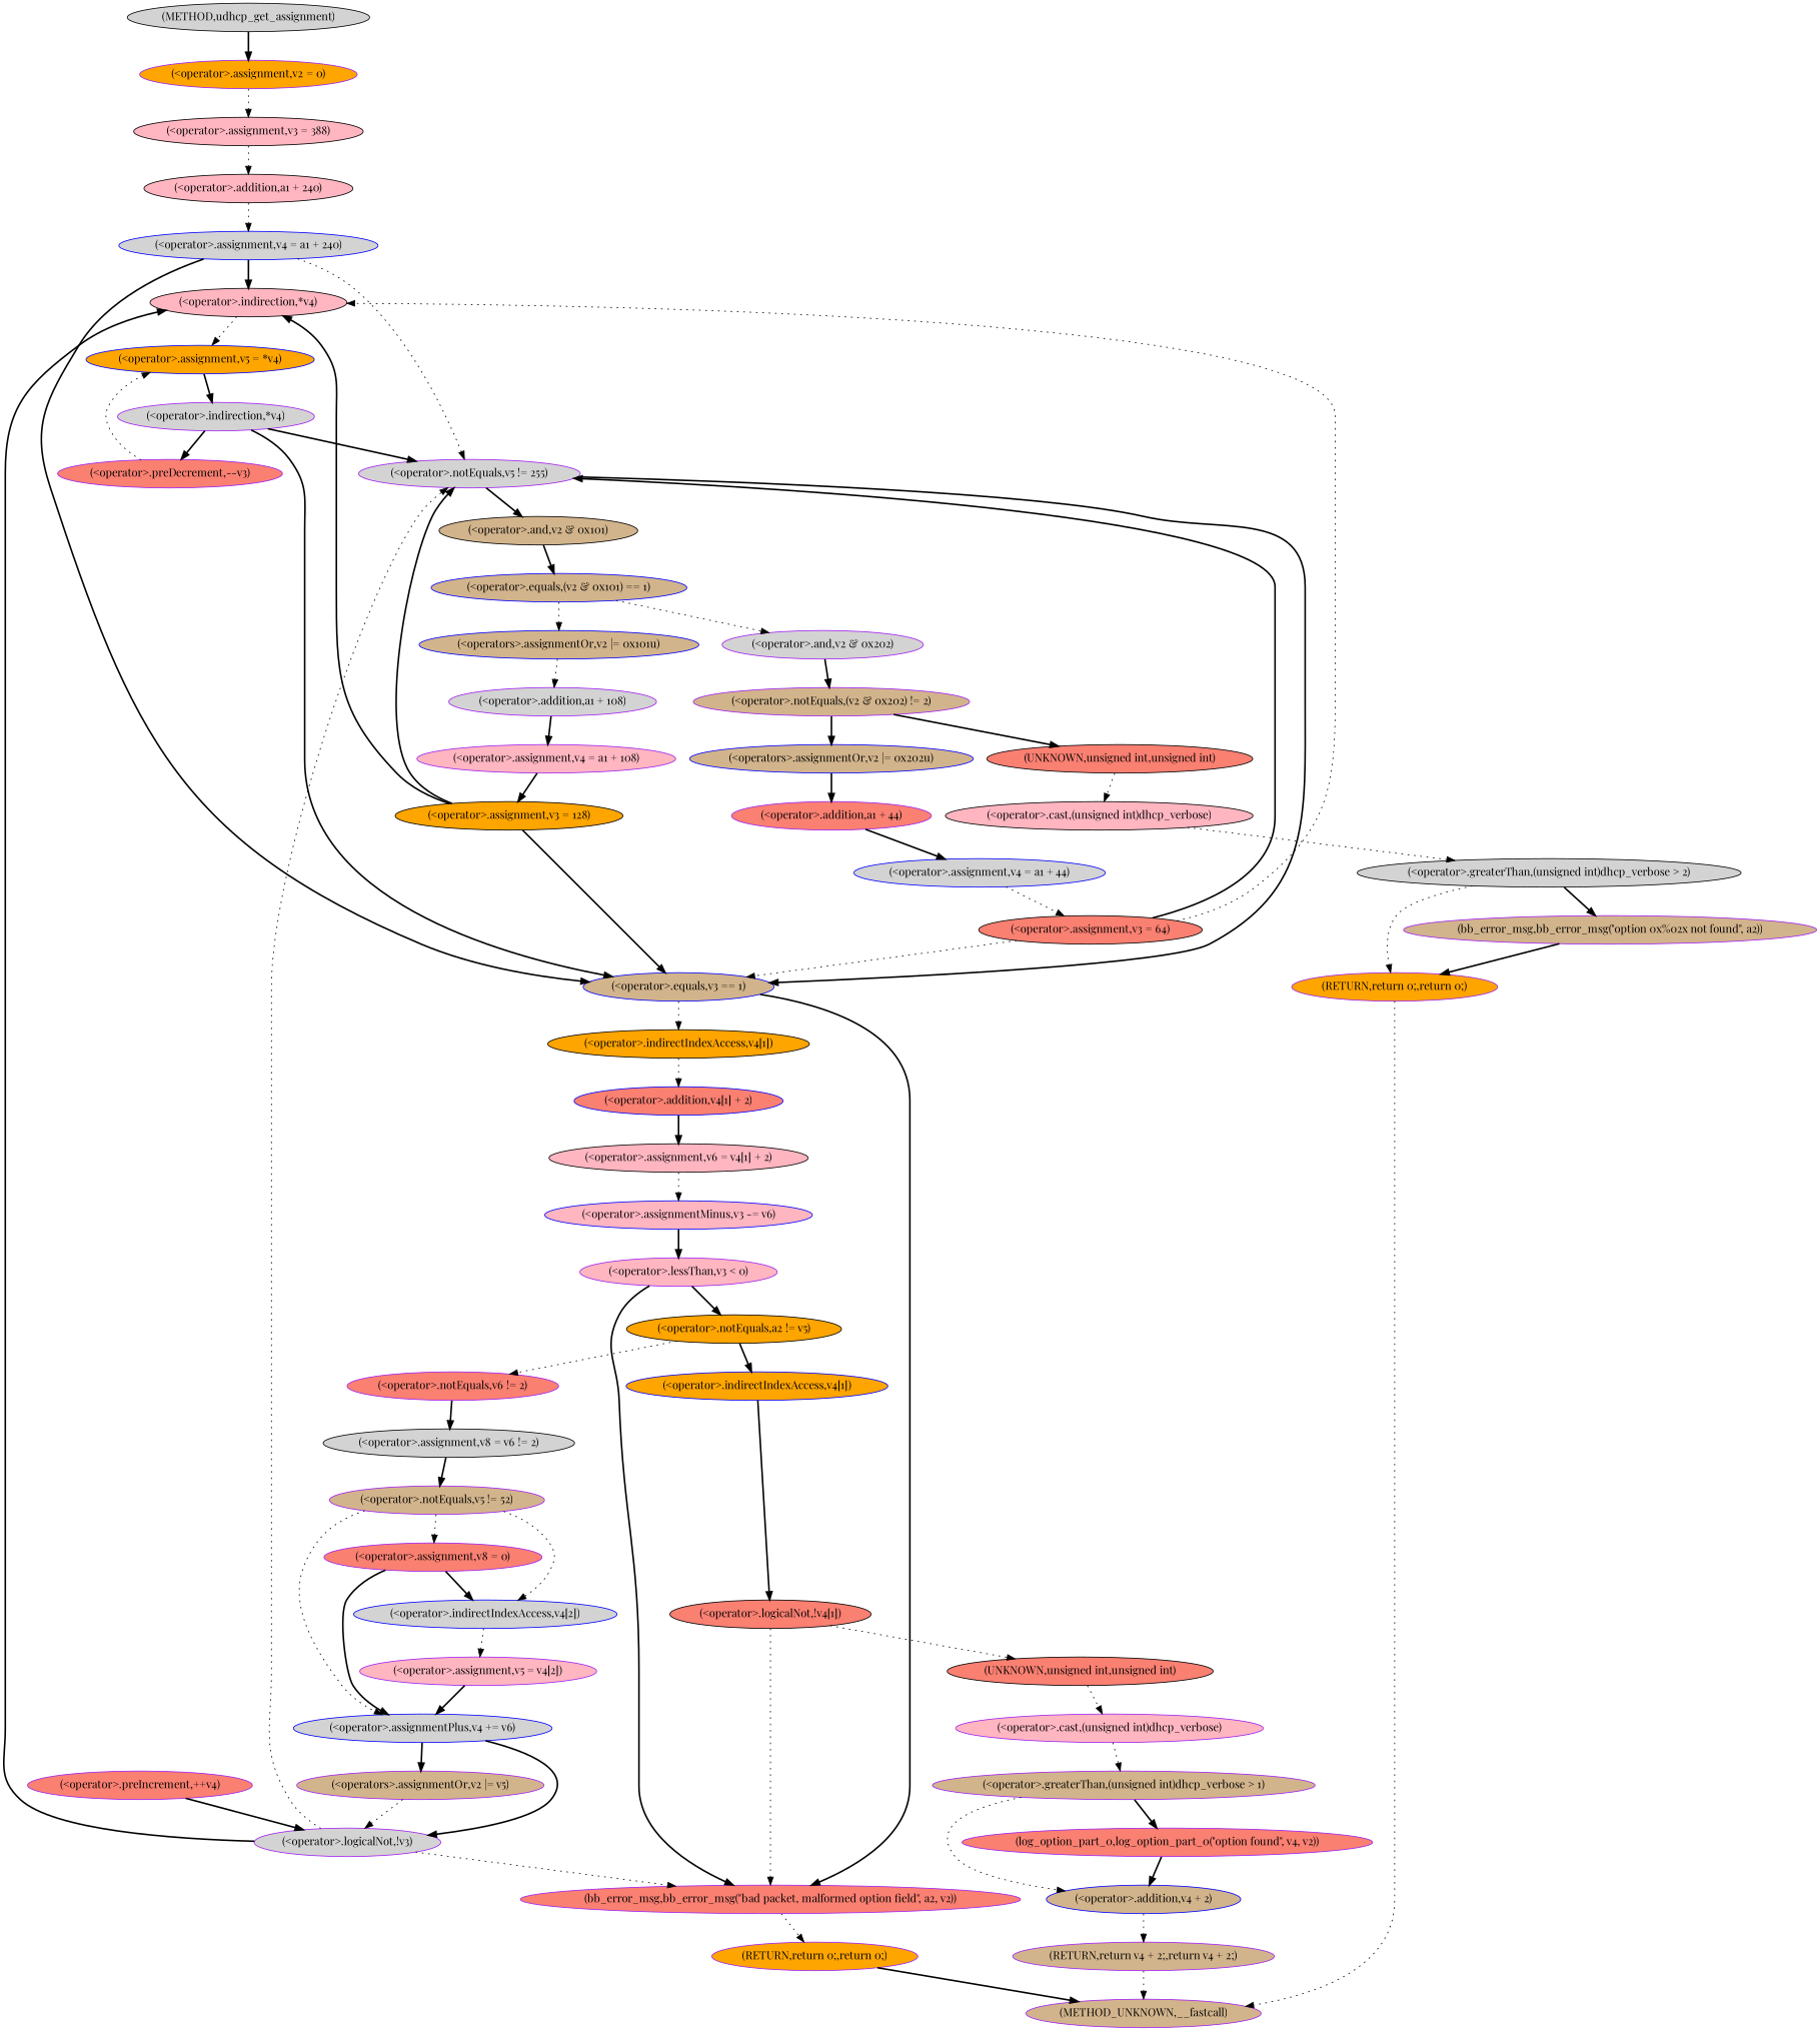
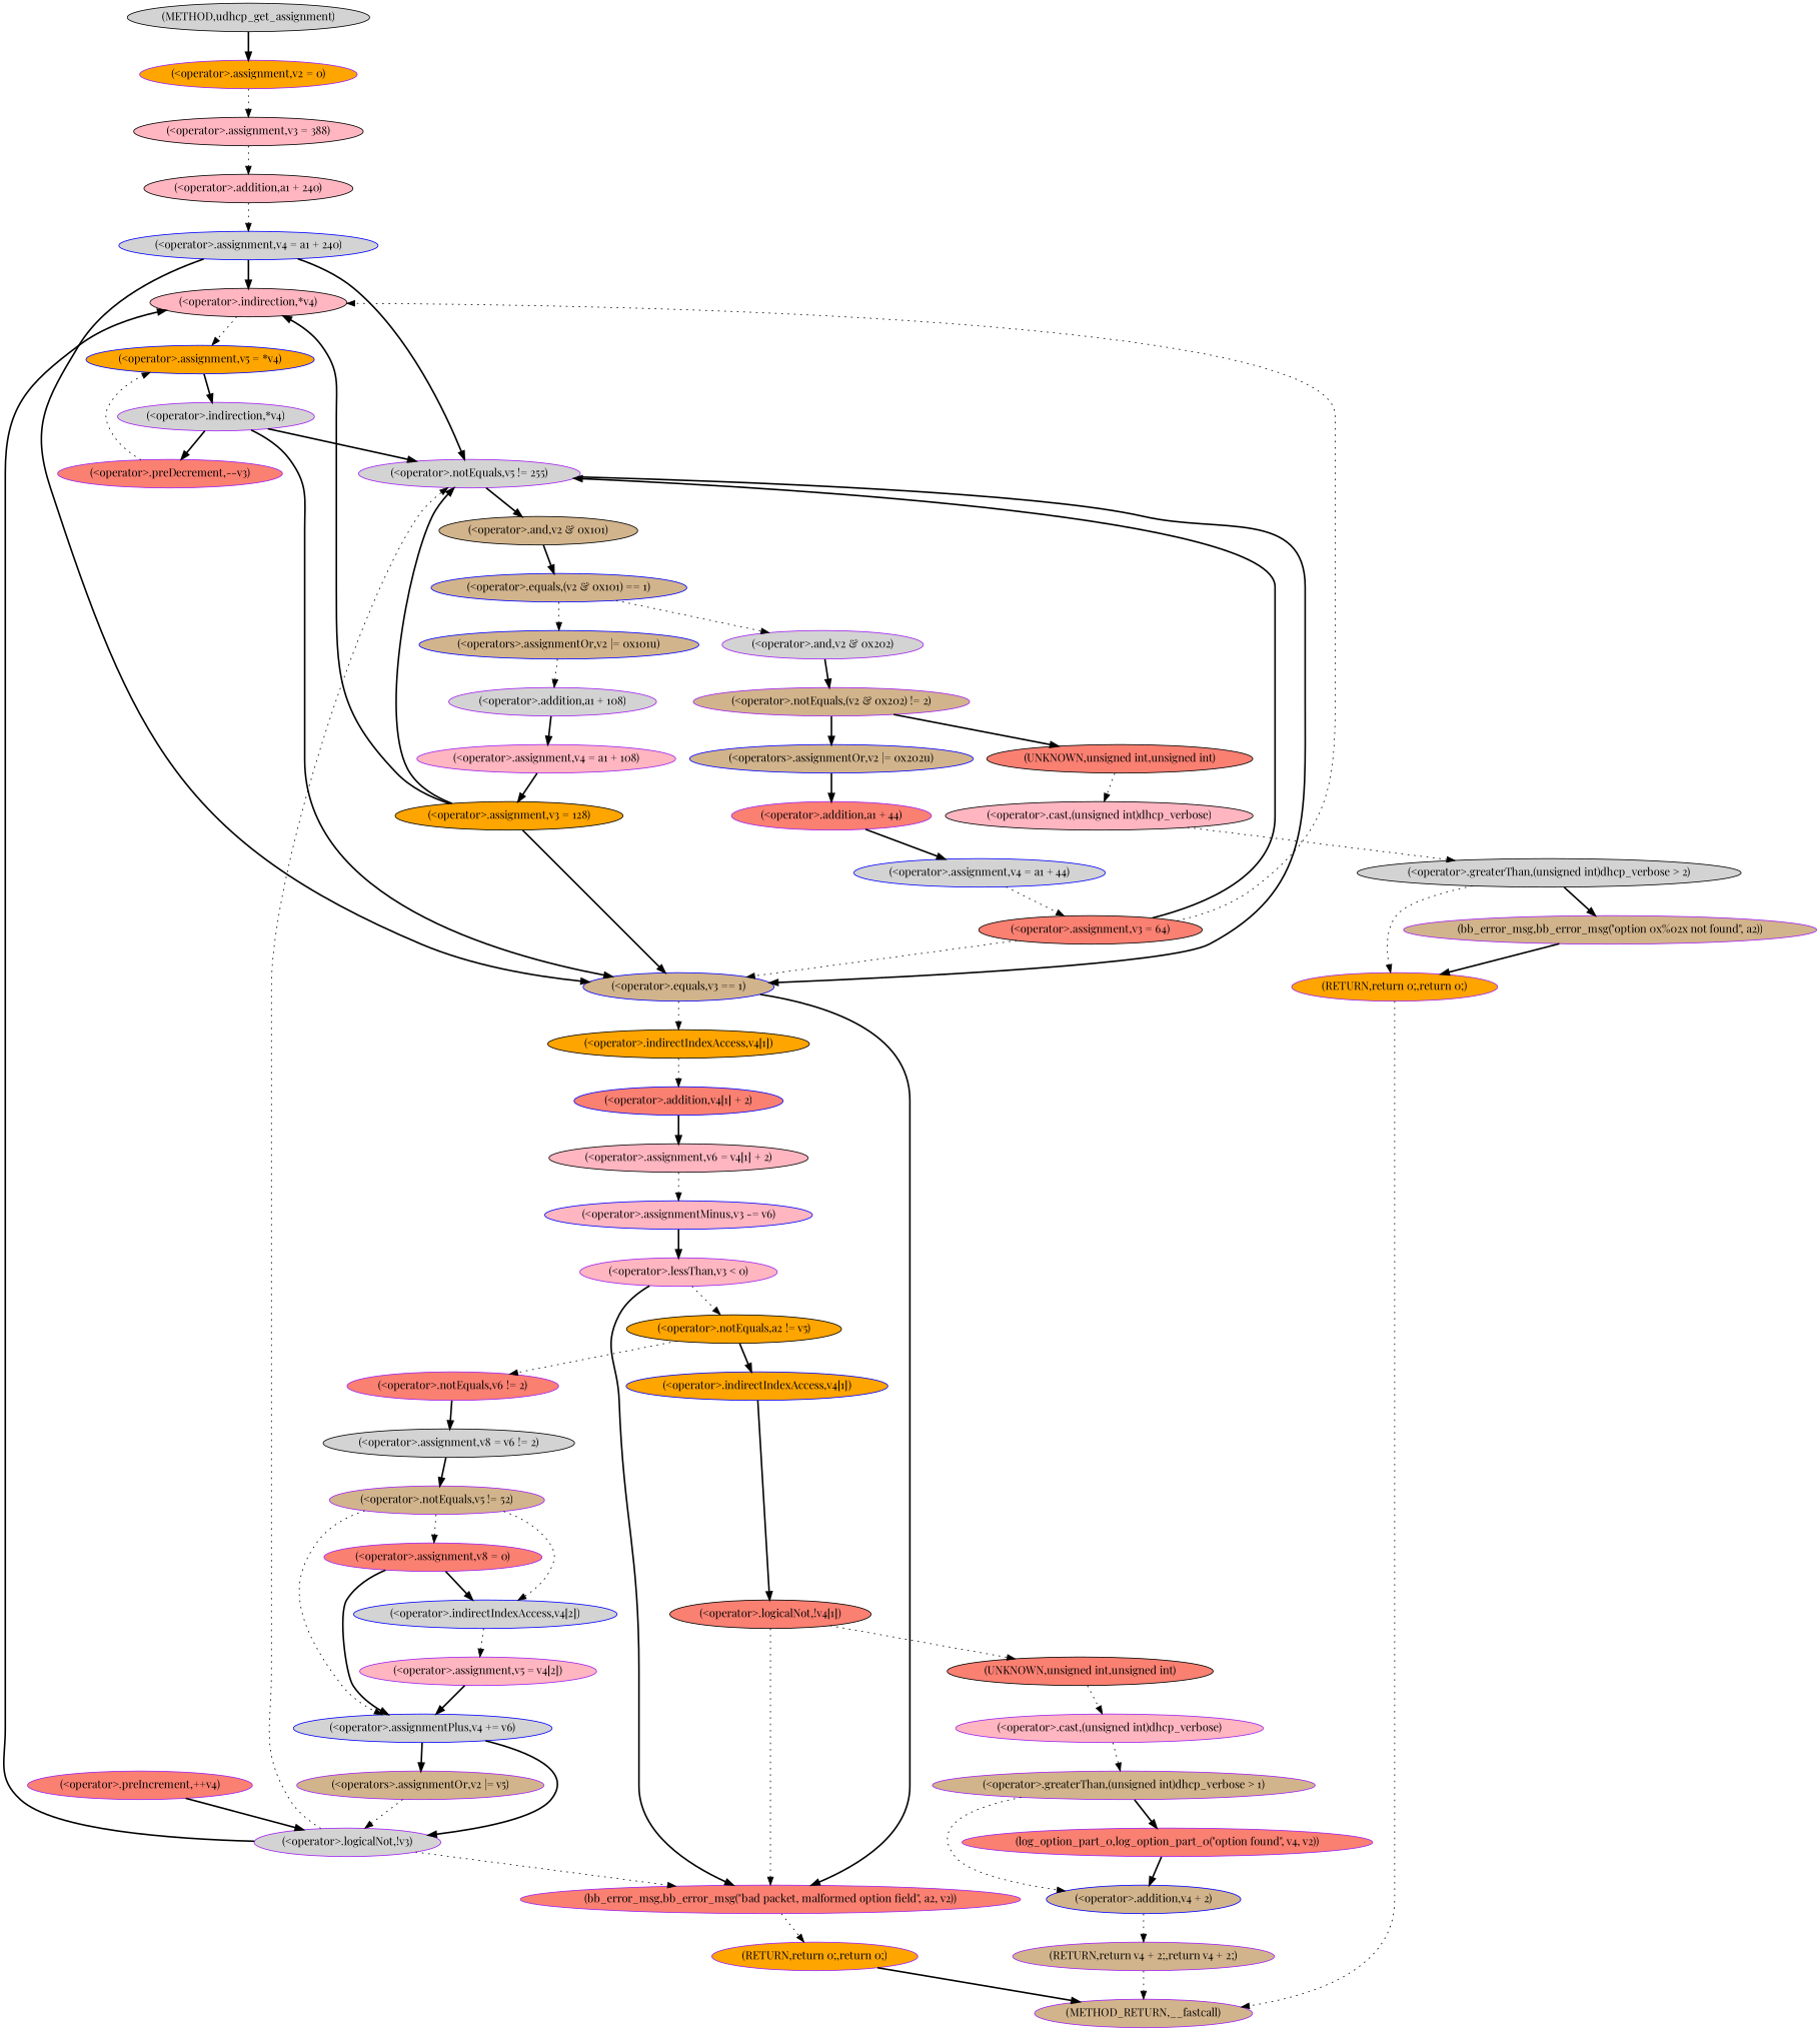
  digraph {
    fontname="Playfair Display"
    node [color=purple fillcolor=tan fontname="Playfair Display" style=filled]
    edge [fontname="Playfair Display" style=bold]
    n1 [fillcolor=orange label="(<operator>.assignment,v2 = 0)"]
    n2 [color=black fillcolor=lightpink label="(<operator>.assignment,v3 = 388)"]
    n3 [color=black fillcolor=lightpink label="(<operator>.addition,a1 + 240)"]
    n4 [color=blue fillcolor=lightgrey label="(<operator>.assignment,v4 = a1 + 240)"]
    n5 [color=black fillcolor=lightpink label="(<operator>.indirection,*v4)"]
    n6 [fillcolor=lightgrey label="(<operator>.notEquals,v5 != 255)"]
    n7 [color=blue label="(<operator>.equals,v3 == 1)"]
    n8 [color=blue fillcolor=orange label="(<operator>.assignment,v5 = *v4)"]
    n9 [color=black label="(<operator>.and,v2 & 0x101)"]
    n10 [fillcolor=salmon label="(bb_error_msg,bb_error_msg(\"bad packet, malformed option field\", a2, v2))"]
    n11 [color=black fillcolor=orange label="(<operator>.indirectIndexAccess,v4[1])"]
    n12 [fillcolor=lightgrey label="(<operator>.indirection,*v4)"]
    n13 [fillcolor=salmon label="(<operator>.preDecrement,--v3)"]
    n14 [fillcolor=salmon label="(<operator>.preIncrement,++v4)"]
    n15 [fillcolor=lightgrey label="(<operator>.logicalNot,!v3)"]
    n16 [fillcolor=orange label="(RETURN,return 0;,return 0;)"]
    n17 [color=blue label="(<operator>.equals,(v2 & 0x101) == 1)"]
    n18 [color=blue label="(<operators>.assignmentOr,v2 |= 0x101u)"]
    n19 [fillcolor=lightgrey label="(<operator>.and,v2 & 0x202)"]
    n20 [fillcolor=lightgrey label="(<operator>.addition,a1 + 108)"]
    n21 [label="(<operator>.notEquals,(v2 & 0x202) != 2)"]
    n22 [fillcolor=lightpink label="(<operator>.assignment,v4 = a1 + 108)"]
    n23 [color=black fillcolor=orange label="(<operator>.assignment,v3 = 128)"]
    n24 [color=black fillcolor=salmon label="(UNKNOWN,unsigned int,unsigned int)"]
    n25 [color=blue label="(<operators>.assignmentOr,v2 |= 0x202u)"]
    n26 [color=black fillcolor=lightpink label="(<operator>.cast,(unsigned int)dhcp_verbose)"]
    n27 [fillcolor=salmon label="(<operator>.addition,a1 + 44)"]
    n28 [color=black fillcolor=lightgrey label="(<operator>.greaterThan,(unsigned int)dhcp_verbose > 2)"]
    n29 [label="(bb_error_msg,bb_error_msg(\"option 0x%02x not found\", a2))"]
    n30 [fillcolor=orange label="(RETURN,return 0;,return 0;)"]
-   n31 [label="(METHOD_UNKNOWN,__fastcall)"]
+   n31 [label="(METHOD_RETURN,__fastcall)"]
    n32 [color=blue fillcolor=lightgrey label="(<operator>.assignment,v4 = a1 + 44)"]
    n33 [color=black fillcolor=salmon label="(<operator>.assignment,v3 = 64)"]
    n34 [color=blue fillcolor=salmon label="(<operator>.addition,v4[1] + 2)"]
    n35 [color=black fillcolor=lightpink label="(<operator>.assignment,v6 = v4[1] + 2)"]
    n36 [color=blue fillcolor=lightpink label="(<operator>.assignmentMinus,v3 -= v6)"]
    n37 [fillcolor=lightpink label="(<operator>.lessThan,v3 < 0)"]
    n38 [color=black fillcolor=orange label="(<operator>.notEquals,a2 != v5)"]
    n39 [fillcolor=salmon label="(<operator>.notEquals,v6 != 2)"]
    n40 [color=blue fillcolor=orange label="(<operator>.indirectIndexAccess,v4[1])"]
    n41 [color=black fillcolor=lightgrey label="(<operator>.assignment,v8 = v6 != 2)"]
    n42 [color=black fillcolor=salmon label="(<operator>.logicalNot,!v4[1])"]
    n43 [label="(<operator>.notEquals,v5 != 52)"]
    n44 [fillcolor=salmon label="(<operator>.assignment,v8 = 0)"]
    n45 [color=blue fillcolor=lightgrey label="(<operator>.indirectIndexAccess,v4[2])"]
    n46 [color=blue fillcolor=lightgrey label="(<operator>.assignmentPlus,v4 += v6)"]
    n47 [fillcolor=lightpink label="(<operator>.assignment,v5 = v4[2])"]
    n48 [label="(<operators>.assignmentOr,v2 |= v5)"]
    n49 [color=black fillcolor=salmon label="(UNKNOWN,unsigned int,unsigned int)"]
    n50 [fillcolor=lightpink label="(<operator>.cast,(unsigned int)dhcp_verbose)"]
    n51 [label="(<operator>.greaterThan,(unsigned int)dhcp_verbose > 1)"]
    n52 [fillcolor=salmon label="(log_option_part_0,log_option_part_0(\"option found\", v4, v2))"]
    n53 [color=blue label="(<operator>.addition,v4 + 2)"]
    n54 [label="(RETURN,return v4 + 2;,return v4 + 2;)"]
    n55 [color=black fillcolor=lightgrey label="(METHOD,udhcp_get_assignment)"]
    n1 -> n2 [style=dotted]
    n2 -> n3 [style=dotted]
    n3 -> n4 [style=dotted]
    n4 -> n5
-   n4 -> n6 [style=dotted]
+   n4 -> n6
    n4 -> n7
    n5 -> n8 [style=dotted]
    n6 -> n7
    n6 -> n9
    n7 -> n10
    n7 -> n11 [style=dotted]
    n8 -> n12
    n9 -> n17
    n10 -> n16 [style=dotted]
    n11 -> n34 [style=dotted]
    n12 -> n6
    n12 -> n7
    n12 -> n13
    n13 -> n8 [style=dotted]
    n14 -> n15
    n15 -> n5
    n15 -> n6 [style=dotted]
    n15 -> n10 [style=dotted]
    n16 -> n31
    n17 -> n18 [style=dotted]
    n17 -> n19 [style=dotted]
    n18 -> n20 [style=dotted]
    n19 -> n21
    n20 -> n22
    n21 -> n24
    n21 -> n25
    n22 -> n23
    n23 -> n5
    n23 -> n6
    n23 -> n7
    n24 -> n26 [style=dotted]
    n25 -> n27
    n26 -> n28 [style=dotted]
    n27 -> n32
    n28 -> n29
    n28 -> n30 [style=dotted]
    n29 -> n30
    n30 -> n31 [style=dotted]
    n32 -> n33 [style=dotted]
    n33 -> n5 [style=dotted]
    n33 -> n6
    n33 -> n7 [style=dotted]
    n34 -> n35
    n35 -> n36 [style=dotted]
    n36 -> n37
    n37 -> n10
-   n37 -> n38
+   n37 -> n38 [style=dotted]
    n38 -> n39 [style=dotted]
    n38 -> n40
    n39 -> n41
    n40 -> n42
    n41 -> n43
    n42 -> n10 [style=dotted]
    n42 -> n49 [style=dotted]
    n43 -> n44 [style=dotted]
    n43 -> n45 [style=dotted]
    n43 -> n46 [style=dotted]
    n44 -> n45
    n44 -> n46
    n45 -> n47 [style=dotted]
    n46 -> n15
    n46 -> n48
    n47 -> n46
    n48 -> n15 [style=dotted]
    n49 -> n50 [style=dotted]
    n50 -> n51 [style=dotted]
    n51 -> n52
    n51 -> n53 [style=dotted]
    n52 -> n53
    n53 -> n54 [style=dotted]
    n54 -> n31 [style=dotted]
    n55 -> n1
  }
